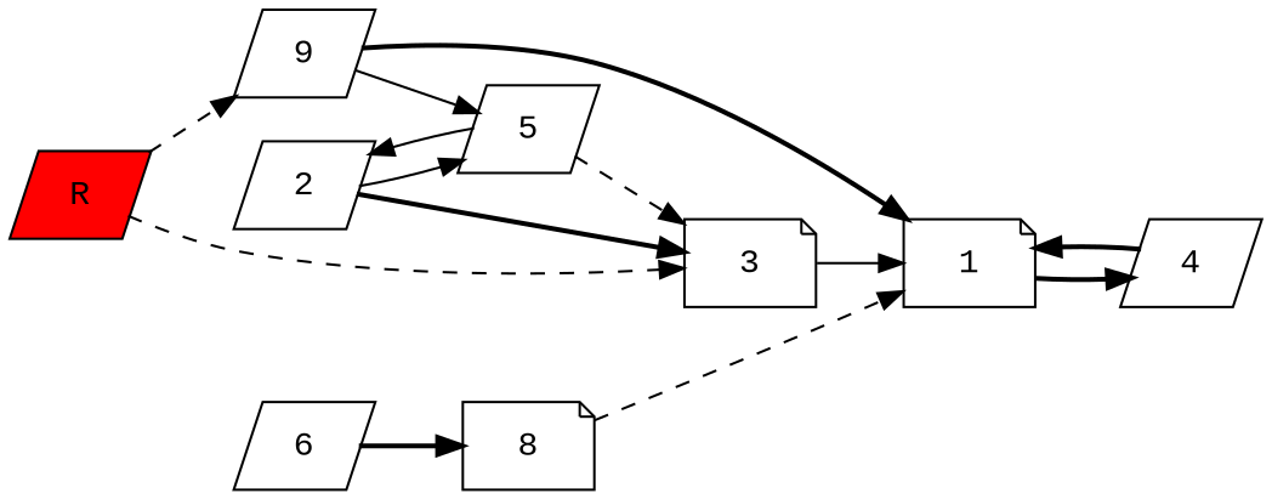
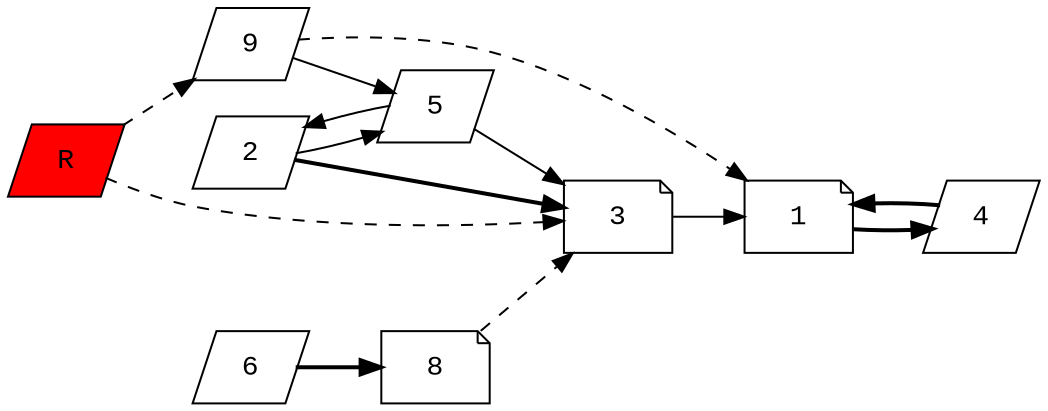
  digraph {
    fontname="Liberation Mono"
    rankdir=LR
    node [fontname="Liberation Mono" shape=parallelogram]
    edge [fontname="Liberation Mono" style=bold]
    1 [shape=note]
    4
    3 [shape=note]
    2
    5
    8 [shape=note]
    6
    n8 [label=9]
    R [fillcolor="#ff0000" style=filled]
    1 -> 4
    4 -> 1
    3 -> 1 [style=solid]
    2 -> 3
    2 -> 5 [style=solid]
-   5 -> 3 [style=dashed]
+   5 -> 3 [style=solid]
    5 -> 2 [style=solid]
-   8 -> 1 [style=dashed]
+   8 -> 3 [style=dashed]
    6 -> 8
-   n8 -> 1
+   n8 -> 1 [style=dashed]
    n8 -> 5 [style=solid]
    R -> 3 [style=dashed]
    R -> n8 [style=dashed]
  }
